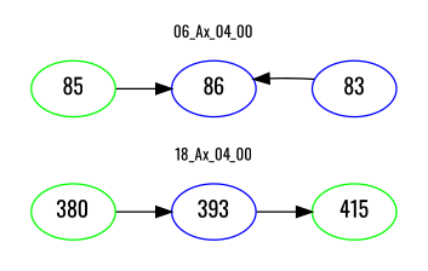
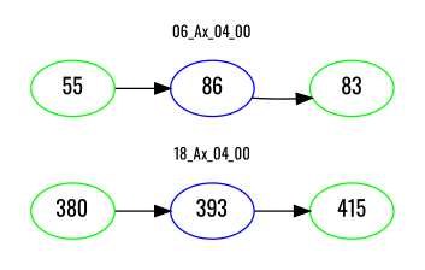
  digraph {
    fontname=Oswald
    rankdir=LR
    node [color=green fontname=Oswald]
    edge [color=black fontname=Oswald]
    n1 [label=380]
    n2 [color=blue label=393]
    n3 [label=415]
-   n4 [label=85]
+   n4 [label=55]
    n5 [color=blue label=86]
-   n6 [color=blue label=83]
+   n6 [label=83]
    subgraph cluster_1 {
      color=white
      fontsize=10
      label="18_Ax_04_00"
      n1
      n2
      n3
    }
    subgraph cluster_2 {
      color=white
      fontsize=10
      label="06_Ax_04_00"
      n4
      n5
      n6
    }
    n1 -> n2
    n2 -> n3
    n4 -> n5
-   n6 -> n5
+   n5 -> n6
  }
